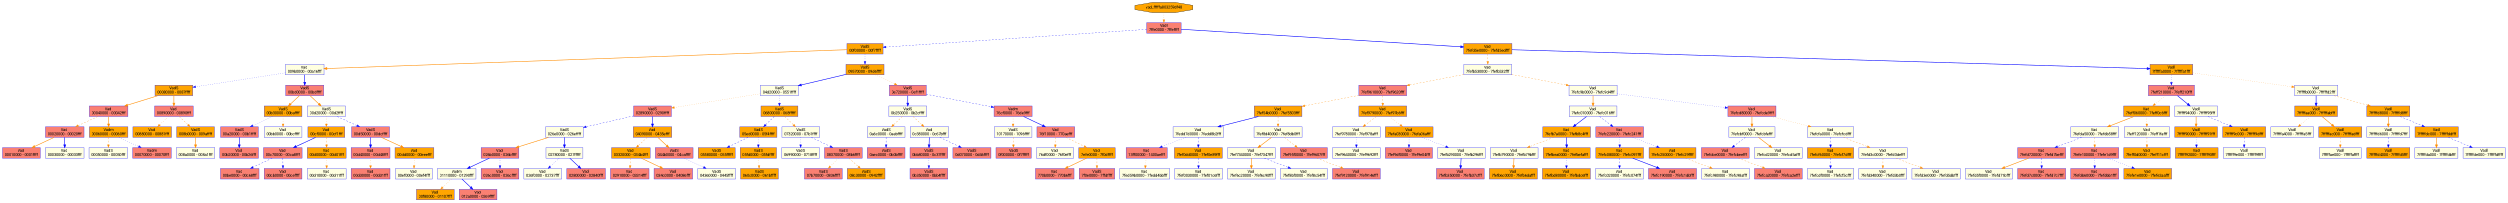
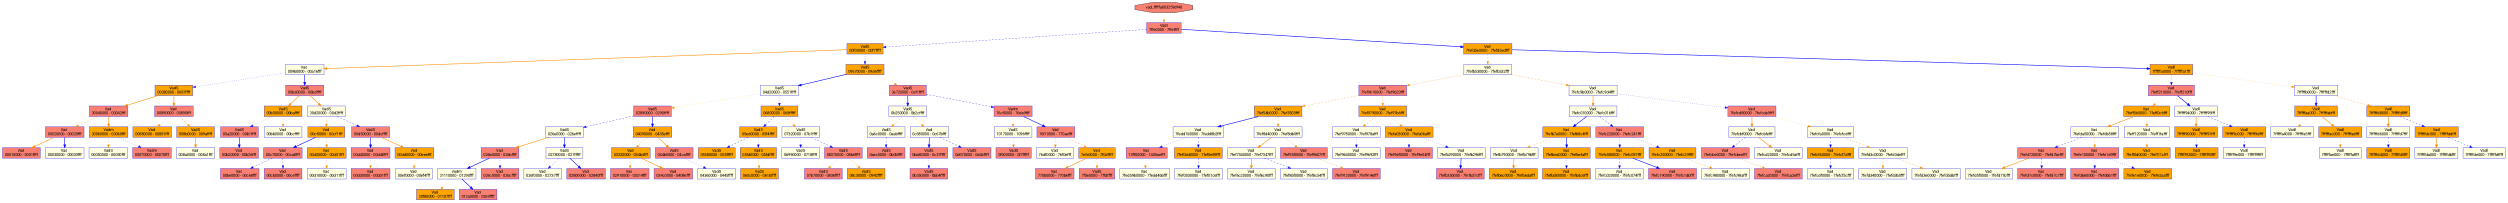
  digraph {
    rankdir=TB
    fontname=Roboto
    node [color=blue fillcolor=lightyellow shape=record style=filled fontname=Roboto]
    edge [color=darkorange style=dashed fontname=Roboto]
    n1 [fillcolor=salmon label="{ Vadl\n7ffe0000 - 7ffeffff }"]
-   vad_fffffa803259df48 [fillcolor=orange shape=octagon color=""]
+   vad_fffffa803259df48 [fillcolor=salmon shape=octagon color=""]
    n3 [fillcolor=orange label="{ VadS\n00f00000 - 00f7ffff }"]
    n4 [fillcolor=orange label="{ Vad \n7fefd5e0000 - 7fefd5edfff }"]
    n5 [label="{ Vad \n009b0000 - 00a16fff }"]
    n6 [fillcolor=orange label="{ VadS\n09570000 - 09d6ffff }"]
    n7 [fillcolor=orange label="{ VadS\n00080000 - 0087ffff }"]
    n8 [fillcolor=salmon label="{ VadS\n00bd0000 - 00bdffff }"]
    n9 [fillcolor=salmon label="{ Vad \n00040000 - 00042fff }"]
    n10 [fillcolor=salmon label="{ Vad \n00890000 - 00890fff }"]
    n11 [fillcolor=salmon label="{ Vad \n00020000 - 00020fff }"]
    n12 [fillcolor=orange label="{ Vadm\n00060000 - 00060fff }"]
    n13 [fillcolor=salmon label="{ Vad \n00010000 - 0001ffff }"]
    n14 [label="{ Vad \n00030000 - 00033fff }"]
    n15 [label="{ VadS\n00050000 - 00050fff }"]
    n16 [fillcolor=salmon label="{ Vadm\n00070000 - 00070fff }"]
    n17 [fillcolor=orange label="{ Vad \n00880000 - 00881fff }"]
    n18 [fillcolor=orange label="{ VadS\n008b0000 - 009affff }"]
    n19 [label="{ Vad \n008a0000 - 008a1fff }"]
    n20 [fillcolor=orange label="{ VadS\n00b30000 - 00baffff }"]
    n21 [label="{ VadS\n00d20000 - 00d2ffff }"]
    n22 [fillcolor=salmon label="{ VadS\n00a20000 - 00b1ffff }"]
    n23 [label="{ Vad \n00bb0000 - 00bcffff }"]
    n24 [fillcolor=salmon label="{ Vad \n00b20000 - 00b26fff }"]
    n25 [fillcolor=orange label="{ Vad \n00cf0000 - 00cf1fff }"]
    n26 [fillcolor=salmon label="{ VadS\n00d50000 - 00dcffff }"]
    n27 [fillcolor=salmon label="{ Vad \n00c70000 - 00ca8fff }"]
    n28 [fillcolor=orange label="{ Vad \n00d00000 - 00d01fff }"]
    n29 [fillcolor=salmon label="{ Vad \n00be0000 - 00c68fff }"]
    n30 [fillcolor=salmon label="{ Vad \n00cb0000 - 00ceffff }"]
    n31 [label="{ Vad \n00d10000 - 00d11fff }"]
    n32 [fillcolor=salmon label="{ Vad \n00d40000 - 00d48fff }"]
    n33 [fillcolor=orange label="{ Vad \n00dd0000 - 00eeefff }"]
    n34 [fillcolor=salmon label="{ Vad \n00d30000 - 00d31fff }"]
    n35 [label="{ Vad \n00ef0000 - 00ef4fff }"]
    n36 [label="{ VadS\n04d20000 - 0551ffff }"]
    n37 [fillcolor=salmon label="{ VadS\n0e720000 - 0ef1ffff }"]
    n38 [fillcolor=salmon label="{ VadS\n02890000 - 0290ffff }"]
    n39 [fillcolor=orange label="{ VadS\n06800000 - 068fffff }"]
    n40 [label="{ VadS\n026e0000 - 026effff }"]
    n41 [fillcolor=orange label="{ Vad \n04090000 - 0435efff }"]
    n42 [fillcolor=salmon label="{ Vad \n026b0000 - 026bffff }"]
    n43 [label="{ VadS\n02780000 - 027fffff }"]
    n44 [label="{ Vadm\n01110000 - 01290fff }"]
    n45 [fillcolor=salmon label="{ Vad \n026c0000 - 026cffff }"]
    n46 [fillcolor=orange label="{ Vad \n00f80000 - 01107fff }"]
    n47 [fillcolor=salmon label="{ Vad \n012a0000 - 0269ffff }"]
    n48 [label="{ Vad \n026f0000 - 02737fff }"]
    n49 [fillcolor=salmon label="{ Vad \n02800000 - 02840fff }"]
    n50 [fillcolor=orange label="{ Vad \n03320000 - 034b4fff }"]
    n51 [fillcolor=salmon label="{ VadS\n044b0000 - 04caffff }"]
    n52 [fillcolor=salmon label="{ Vad \n02910000 - 03314fff }"]
    n53 [fillcolor=salmon label="{ Vad \n034c0000 - 04086fff }"]
    n54 [label="{ VadS\n04360000 - 0445ffff }"]
    n55 [fillcolor=orange label="{ VadS\n05ed0000 - 05f4ffff }"]
    n56 [label="{ VadS\n07320000 - 07b1ffff }"]
    n57 [fillcolor=orange label="{ VadS\n05580000 - 055fffff }"]
    n58 [fillcolor=orange label="{ VadS\n05fd0000 - 05fdffff }"]
    n59 [fillcolor=orange label="{ VadS\n060c0000 - 061bffff }"]
    n60 [label="{ VadS\n06990000 - 0718ffff }"]
    n61 [fillcolor=salmon label="{ VadS\n08370000 - 08b6ffff }"]
    n62 [fillcolor=salmon label="{ VadS\n07b70000 - 0836ffff }"]
    n63 [fillcolor=orange label="{ VadS\n08c30000 - 0942ffff }"]
    n64 [label="{ VadS\n0b250000 - 0b2cffff }"]
    n65 [fillcolor=salmon label="{ Vadm\n76cf0000 - 76de9fff }"]
    n66 [label="{ VadS\n0a6c0000 - 0aebffff }"]
    n67 [label="{ Vad \n0c380000 - 0c67bfff }"]
    n68 [fillcolor=salmon label="{ VadS\n0aec0000 - 0b0bffff }"]
    n69 [fillcolor=salmon label="{ VadS\n0bb80000 - 0c37ffff }"]
    n70 [fillcolor=salmon label="{ VadS\n0d070000 - 0d46ffff }"]
    n71 [fillcolor=salmon label="{ VadS\n0b350000 - 0bb4ffff }"]
    n72 [label="{ VadS\n10170000 - 1096ffff }"]
    n73 [fillcolor=salmon label="{ Vad \n76f10000 - 770aefff }"]
    n74 [fillcolor=salmon label="{ VadS\n0f000000 - 0f7fffff }"]
    n75 [label="{ Vad \n76df0000 - 76f0efff }"]
    n76 [fillcolor=orange label="{ Vad \n7efe0000 - 7f0dffff }"]
    n77 [fillcolor=salmon label="{ Vad \n770b0000 - 770b6fff }"]
    n78 [fillcolor=salmon label="{ VadS\n7f0e0000 - 7ffdffff }"]
    n79 [label="{ Vad \n7fefb530000 - 7fefb532fff }"]
    n80 [fillcolor=orange label="{ Vadl\n7fffffa0000 - 7fffffa1fff }"]
    n81 [fillcolor=salmon label="{ Vad \n7fef9610000 - 7fef9620fff }"]
    n82 [label="{ Vad \n7fefc9b0000 - 7fefc9d4fff }"]
    n83 [fillcolor=orange label="{ Vad \n7fef54b0000 - 7fef5503fff }"]
    n84 [fillcolor=orange label="{ Vad \n7fef9790000 - 7fef97b6fff }"]
    n85 [label="{ Vad \n7fedd7d0000 - 7fedd8b2fff }"]
    n86 [label="{ Vad \n7fef8d40000 - 7fef8db0fff }"]
    n87 [fillcolor=salmon label="{ Vad \n13ff00000 - 1400aefff }"]
    n88 [fillcolor=orange label="{ Vad \n7fef0dd0000 - 7fef0e89fff }"]
    n89 [label="{ Vad \n7fed59b0000 - 7fedd4bbfff }"]
    n90 [label="{ Vad \n7fef0030000 - 7fef01c6fff }"]
    n91 [label="{ Vad \n7fef7340000 - 7fef7347fff }"]
    n92 [fillcolor=salmon label="{ Vad \n7fef95f0000 - 7fef9607fff }"]
    n93 [label="{ Vad \n7fef6c20000 - 7fef6c90fff }"]
    n94 [label="{ Vad \n7fef8bf0000 - 7fef8c54fff }"]
    n95 [fillcolor=salmon label="{ Vad \n7fef9120000 - 7fef9146fff }"]
    n96 [label="{ Vad \n7fef9780000 - 7fef978afff }"]
    n97 [fillcolor=orange label="{ Vad \n7fefa030000 - 7fefa06afff }"]
    n98 [label="{ Vad \n7fef9640000 - 7fef9692fff }"]
    n99 [fillcolor=salmon label="{ Vad \n7fef9df0000 - 7fef9e04fff }"]
    n100 [label="{ Vad \n7fefb290000 - 7fefb296fff }"]
    n101 [fillcolor=salmon label="{ Vad \n7fefb350000 - 7fefb37cfff }"]
    n102 [label="{ Vad \n7fefc010000 - 7fefc016fff }"]
    n103 [fillcolor=salmon label="{ Vad \n7fefcd80000 - 7fefcde9fff }"]
    n104 [fillcolor=orange label="{ Vad \n7fefb7a0000 - 7fefb8c4fff }"]
    n105 [fillcolor=salmon label="{ Vad \n7fefc220000 - 7fefc241fff }"]
    n106 [label="{ Vad \n7fefb790000 - 7fefb79bfff }"]
    n107 [fillcolor=orange label="{ Vad \n7fefbea0000 - 7fefbefafff }"]
    n108 [fillcolor=orange label="{ Vad \n7fefb6c0000 - 7fefb6dafff }"]
    n109 [fillcolor=orange label="{ Vad \n7fefbd80000 - 7fefbdc6fff }"]
    n110 [fillcolor=orange label="{ Vad \n7fefc080000 - 7fefc097fff }"]
    n111 [fillcolor=orange label="{ Vad \n7fefc250000 - 7fefc29ffff }"]
    n112 [label="{ Vad \n7fefc020000 - 7fefc074fff }"]
    n113 [fillcolor=salmon label="{ Vad \n7fefc190000 - 7fefc1dbfff }"]
    n114 [label="{ Vad \n7fefc980000 - 7fefc98afff }"]
    n115 [label="{ Vad \n7fefcbf0000 - 7fefcbfefff }"]
    n116 [label="{ Vad \n7fefcfa0000 - 7fefcfcdfff }"]
    n117 [fillcolor=salmon label="{ Vad \n7fefcbe0000 - 7fefcbeefff }"]
    n118 [label="{ Vad \n7fefcd20000 - 7fefcd5afff }"]
    n119 [fillcolor=salmon label="{ Vad \n7fefca20000 - 7fefca2efff }"]
    n120 [fillcolor=orange label="{ Vad \n7fefcf60000 - 7fefcf7dfff }"]
    n121 [label="{ Vad \n7fefd3c0000 - 7fefd3defff }"]
    n122 [label="{ Vad \n7fefcdf0000 - 7fefcf5cfff }"]
    n123 [label="{ Vad \n7fefd340000 - 7fefd3b0fff }"]
    n124 [label="{ Vad \n7fefd3e0000 - 7fefd5dbfff }"]
    n125 [fillcolor=salmon label="{ Vad \n7feff210000 - 7feff210fff }"]
    n126 [label="{ Vad \n7fffffb0000 - 7fffffd2fff }"]
    n127 [fillcolor=orange label="{ Vad \n7feff060000 - 7feff0c6fff }"]
    n128 [label="{ Vadl\n7fffff94000 - 7fffff95fff }"]
    n129 [label="{ Vad \n7fefda50000 - 7fefdb58fff }"]
    n130 [label="{ Vad \n7feff120000 - 7feff1fafff }"]
    n131 [fillcolor=salmon label="{ Vad \n7fefd720000 - 7fefd7befff }"]
    n132 [fillcolor=salmon label="{ Vad \n7fefe100000 - 7fefe1d9fff }"]
    n133 [label="{ Vad \n7fefd5f0000 - 7fefd71bfff }"]
    n134 [fillcolor=salmon label="{ Vad \n7fefd7c0000 - 7fefd7c7fff }"]
    n135 [fillcolor=salmon label="{ Vad \n7fefdb60000 - 7fefdbb1fff }"]
    n136 [fillcolor=orange label="{ Vad \n7fefe1e0000 - 7fefe2aafff }"]
    n137 [fillcolor=orange label="{ Vad \n7feff0d0000 - 7feff11cfff }"]
    n138 [fillcolor=orange label="{ Vadl\n7fffff90000 - 7fffff91fff }"]
    n139 [fillcolor=orange label="{ Vadl\n7fffff9c000 - 7fffff9dfff }"]
    n140 [fillcolor=orange label="{ Vadl\n7fffff92000 - 7fffff93fff }"]
    n141 [label="{ Vadl\n7fffff9e000 - 7fffff9ffff }"]
    n142 [fillcolor=orange label="{ Vadl\n7fffffaa000 - 7fffffabfff }"]
    n143 [fillcolor=orange label="{ Vadl\n7fffffd8000 - 7fffffd8fff }"]
    n144 [label="{ Vadl\n7fffffa4000 - 7fffffa5fff }"]
    n145 [fillcolor=orange label="{ Vadl\n7fffffac000 - 7fffffadfff }"]
    n146 [label="{ Vadl\n7fffffae000 - 7fffffaffff }"]
    n147 [label="{ Vadl\n7fffffd6000 - 7fffffd7fff }"]
    n148 [fillcolor=orange label="{ Vadl\n7fffffdc000 - 7fffffddfff }"]
    n149 [fillcolor=orange label="{ Vadl\n7fffffd4000 - 7fffffd5fff }"]
    n150 [label="{ Vadl\n7fffffda000 - 7fffffdbfff }"]
    n151 [label="{ Vadl\n7fffffde000 - 7fffffdffff }"]
    n1 -> n3 [color=blue]
    n1 -> n4 [color=blue style=bold]
    vad_fffffa803259df48 -> n1 [style=dotted]
    n3 -> n5 [style=bold]
    n3 -> n6 [color=blue style=dotted]
    n4 -> n79
    n4 -> n80 [color=blue style=bold]
    n5 -> n7 [color=blue style=dotted]
    n5 -> n8 [color=blue style=bold]
    n6 -> n36 [color=blue style=bold]
    n6 -> n37 [style=dotted]
    n7 -> n9 [style=bold]
    n7 -> n10 [style=bold]
    n8 -> n20 [style=bold]
    n8 -> n21 [style=bold]
    n9 -> n11
    n9 -> n12 [style=bold]
    n10 -> n17 [style=dotted]
    n10 -> n18
    n11 -> n13 [style=bold]
    n11 -> n14 [color=blue style=bold]
    n12 -> n15
    n12 -> n16 [color=blue style=dotted]
    n18 -> n19 [style=bold]
    n20 -> n22 [color=blue style=dotted]
    n20 -> n23 [style=dotted]
    n21 -> n25 [style=dotted]
    n21 -> n26 [color=blue]
    n22 -> n24 [color=blue style=bold]
    n25 -> n27 [color=blue style=bold]
    n25 -> n28
    n26 -> n32 [color=blue style=bold]
    n26 -> n33 [style=bold]
    n27 -> n29 [color=blue]
    n27 -> n30 [color=blue]
    n28 -> n31 [style=dotted]
    n32 -> n34 [style=dotted]
    n33 -> n35 [style=dotted]
    n36 -> n38 [style=dotted]
    n36 -> n39 [color=blue style=dotted]
    n37 -> n64 [color=blue style=bold]
    n37 -> n65 [color=blue]
    n38 -> n40 [color=blue]
    n38 -> n41 [color=blue style=bold]
    n39 -> n55 [color=blue]
    n39 -> n56
    n40 -> n42 [style=bold]
    n40 -> n43 [color=blue style=bold]
    n41 -> n50
    n41 -> n51 [style=bold]
    n42 -> n44 [color=blue style=bold]
    n42 -> n45 [color=blue style=dotted]
    n43 -> n48 [color=blue style=dotted]
    n43 -> n49 [color=blue style=bold]
    n44 -> n46 [style=dotted]
    n44 -> n47 [color=blue style=bold]
    n50 -> n52
    n50 -> n53 [style=bold]
    n51 -> n54 [color=blue style=dotted]
    n55 -> n57 [color=blue]
    n55 -> n58 [color=blue style=dotted]
    n56 -> n60 [color=blue style=dotted]
    n56 -> n61 [color=blue]
    n58 -> n59 [style=dotted]
    n61 -> n62 [style=dotted]
    n61 -> n63
    n64 -> n66
    n64 -> n67
    n65 -> n72 [style=dotted]
    n65 -> n73 [color=blue style=bold]
    n66 -> n68 [color=blue]
    n67 -> n69 [color=blue style=bold]
    n67 -> n70 [color=blue]
    n69 -> n71 [color=blue style=dotted]
    n72 -> n74
    n73 -> n75
    n73 -> n76
    n76 -> n77 [style=bold]
    n76 -> n78
    n79 -> n81
    n79 -> n82
    n80 -> n125 [color=blue style=dotted]
    n80 -> n126 [style=dotted]
    n81 -> n83
    n81 -> n84
    n82 -> n102 [style=bold]
    n82 -> n103 [color=blue style=dotted]
    n83 -> n85 [color=blue style=bold]
    n83 -> n86
    n84 -> n96
    n84 -> n97 [style=dotted]
    n85 -> n87 [color=blue style=dotted]
    n85 -> n88 [color=blue]
    n86 -> n91 [style=bold]
    n86 -> n92
    n87 -> n89 [style=dotted]
    n88 -> n90 [color=blue]
    n91 -> n93 [style=bold]
    n91 -> n94 [color=blue]
    n92 -> n95
    n96 -> n98 [color=blue style=dotted]
    n97 -> n99 [color=blue style=dotted]
    n97 -> n100 [color=blue style=dotted]
    n100 -> n101 [color=blue style=bold]
    n102 -> n104 [color=blue style=bold]
    n102 -> n105 [color=blue]
    n103 -> n115 [style=bold]
    n103 -> n116 [style=dotted]
    n104 -> n106
    n104 -> n107 [color=blue style=bold]
    n105 -> n110 [color=blue style=dotted]
    n105 -> n111 [color=blue style=dotted]
    n106 -> n108 [style=bold]
    n107 -> n109 [color=blue style=dotted]
    n110 -> n112 [color=blue]
    n110 -> n113 [color=blue style=bold]
    n111 -> n114
    n115 -> n117 [color=blue]
    n115 -> n118 [style=bold]
    n116 -> n120 [color=blue]
    n116 -> n121
    n117 -> n119
    n120 -> n122 [color=blue]
    n121 -> n123
    n121 -> n124
    n125 -> n127 [style=dotted]
    n125 -> n128 [color=blue style=bold]
    n126 -> n142 [color=blue style=bold]
    n126 -> n143
    n127 -> n129 [style=bold]
    n127 -> n130 [style=dotted]
    n128 -> n138 [style=bold]
    n128 -> n139 [color=blue]
    n129 -> n131 [color=blue]
    n129 -> n132
    n130 -> n137
    n131 -> n133 [style=bold]
    n131 -> n134 [color=blue]
    n132 -> n135 [color=blue style=dotted]
    n132 -> n136 [color=blue style=dotted]
    n138 -> n140 [color=blue style=dotted]
    n139 -> n141 [color=blue]
    n142 -> n144 [style=dotted]
    n142 -> n145 [style=bold]
    n143 -> n147 [style=bold]
    n143 -> n148 [color=blue]
    n145 -> n146
    n147 -> n149 [color=blue]
    n148 -> n150 [style=bold]
    n148 -> n151 [color=blue]
  }
